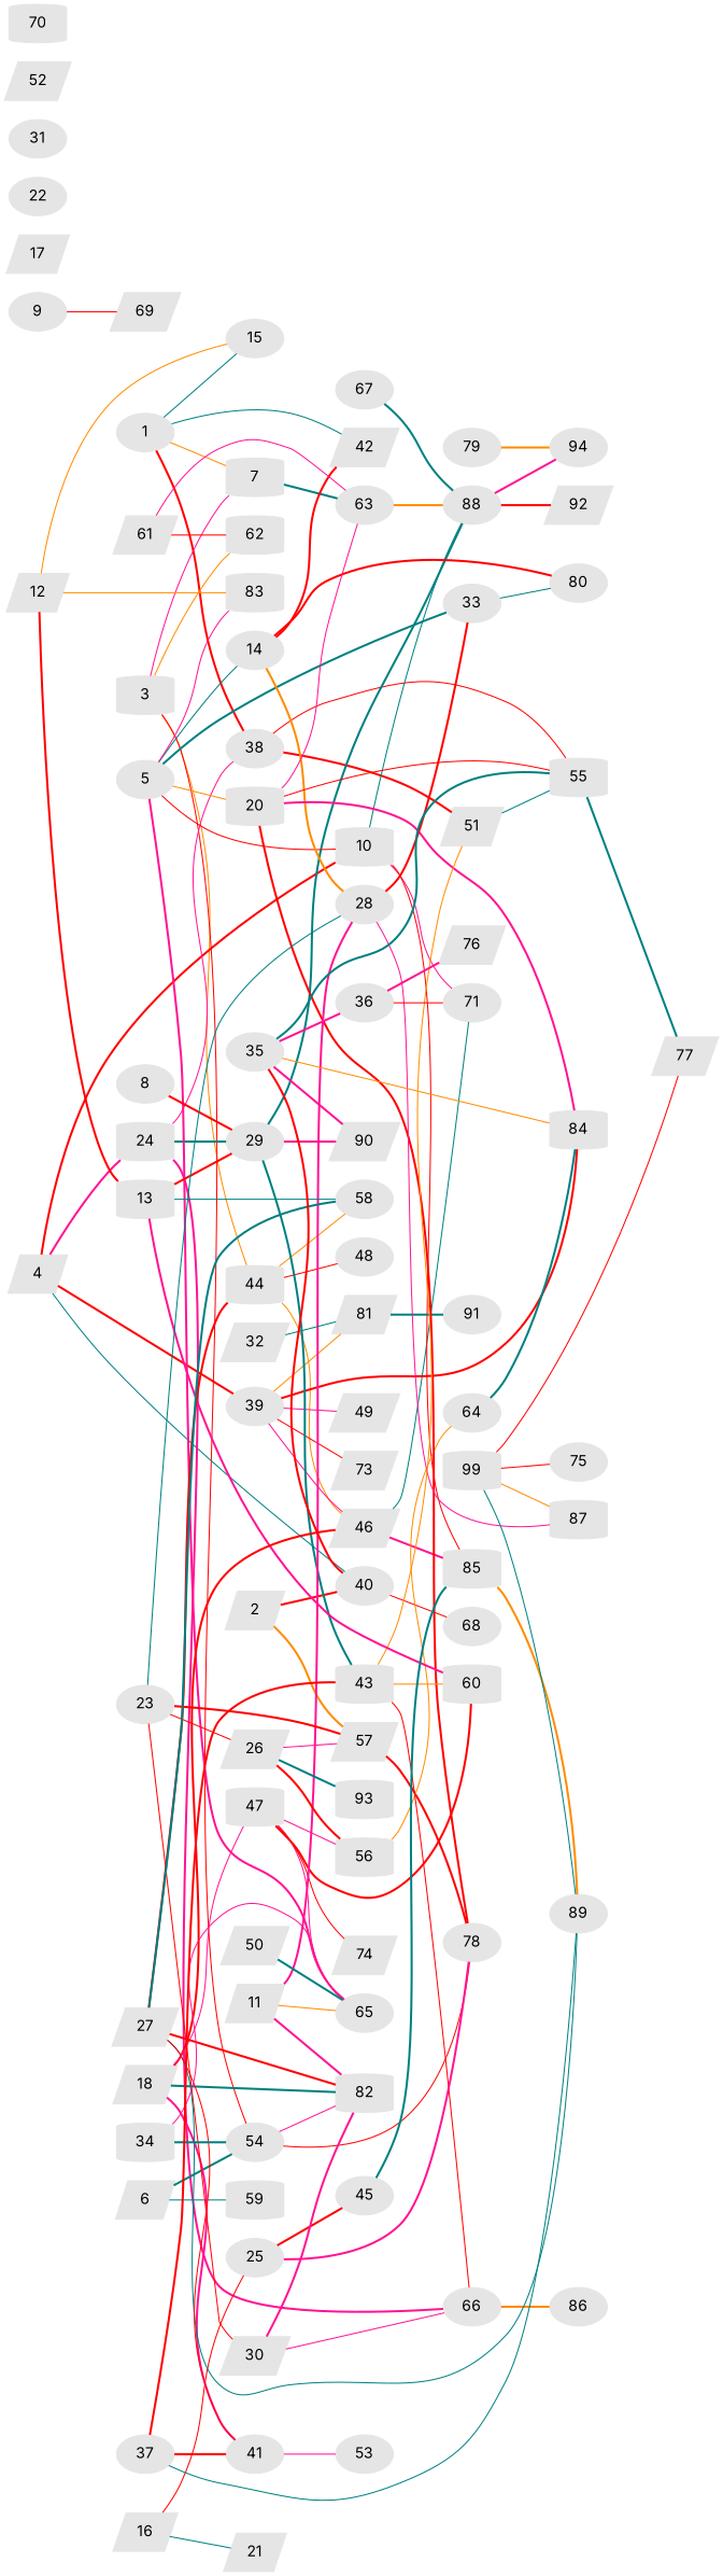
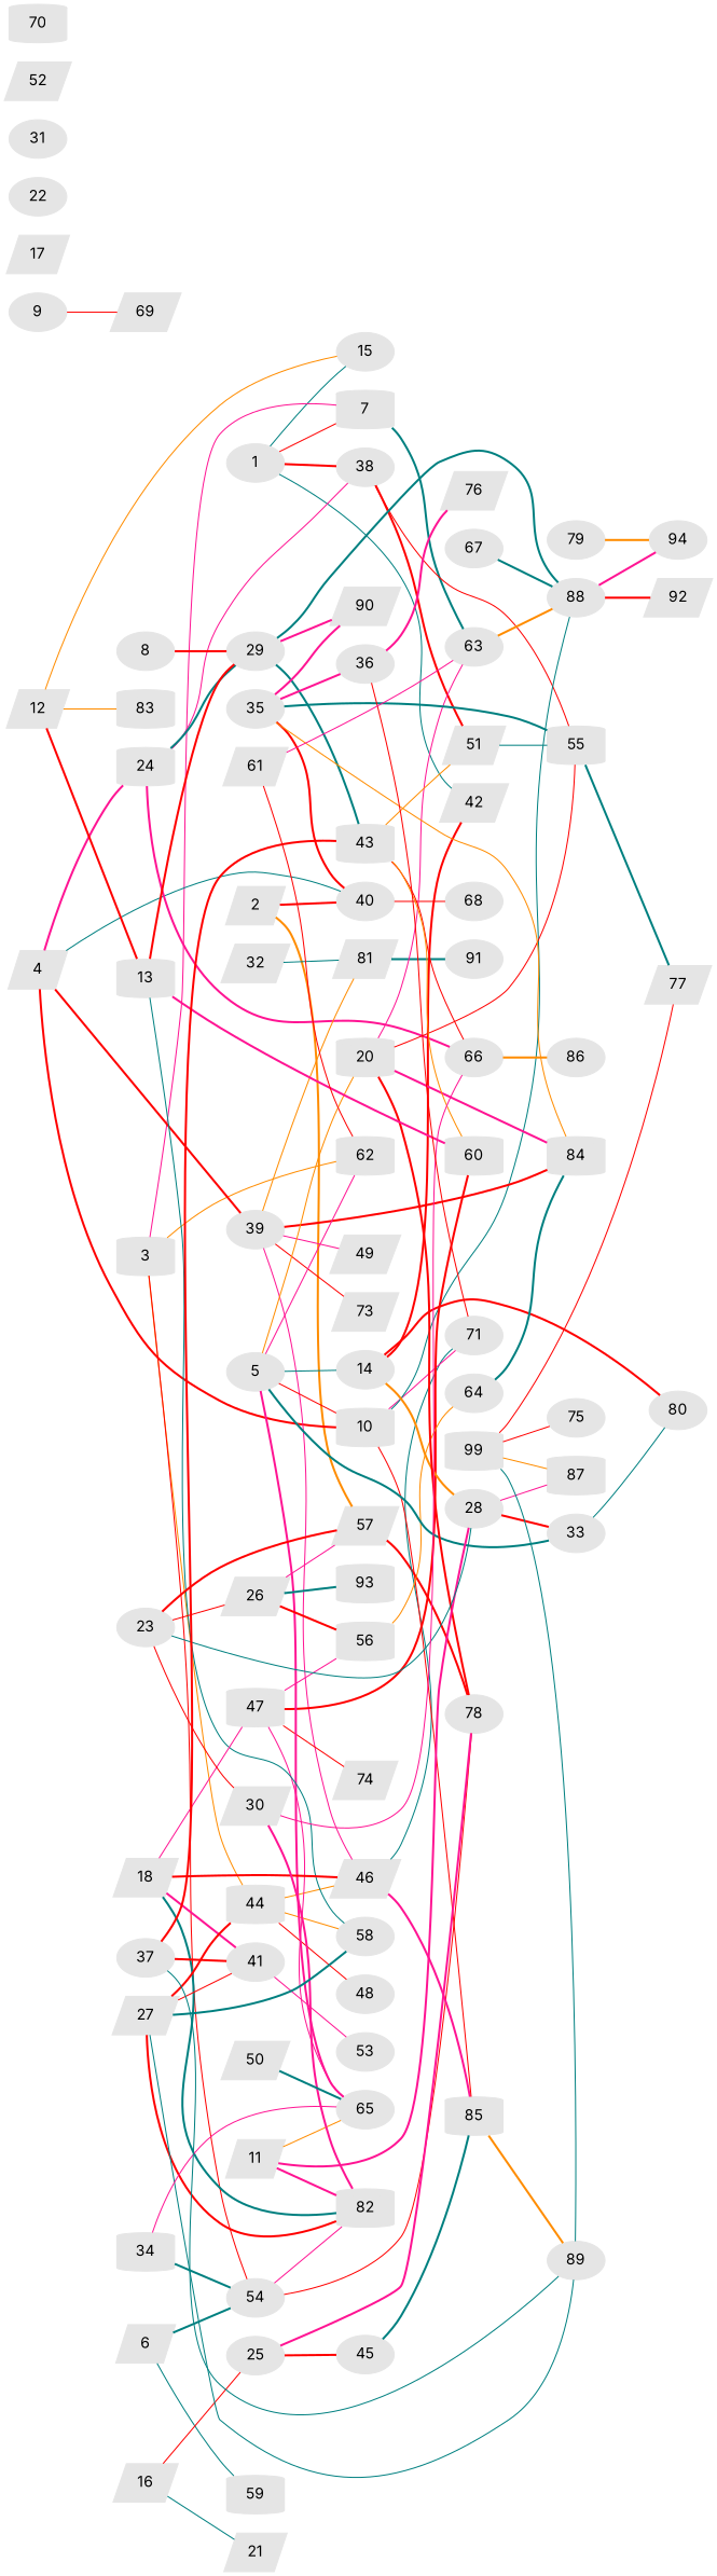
  graph {
    fontname=Inter
    rankdir=LR
    node [color=gray90 fontname=Inter shape=ellipse style=filled]
    edge [color=red fontname=Inter style=solid]
    7 [shape=cylinder]
    1
    15
    38
    42 [shape=parallelogram]
    63
    55 [shape=cylinder]
    51 [shape=parallelogram]
    2 [shape=parallelogram]
    40
    57 [shape=parallelogram]
    68
    78
    3 [shape=cylinder]
    44 [shape=cylinder]
    54
    62 [shape=cylinder]
    58
    46 [shape=parallelogram]
    48
    82 [shape=cylinder]
    4 [shape=parallelogram]
    10 [shape=cylinder]
    24 [shape=cylinder]
    39
    71
    85 [shape=cylinder]
    88
    29
    66
    84 [shape=cylinder]
    81 [shape=parallelogram]
    49 [shape=parallelogram]
    73 [shape=parallelogram]
    47 [shape=cylinder]
    65
    60 [shape=cylinder]
    56 [shape=cylinder]
    74 [shape=parallelogram]
    5
    14
    20 [shape=cylinder]
    33
    83 [shape=cylinder]
    28
    80
    6 [shape=parallelogram]
    59 [shape=cylinder]
    8
    43 [shape=cylinder]
    90 [shape=parallelogram]
    69 [shape=parallelogram]
    9
    89
    94
    92 [shape=parallelogram]
    11 [shape=parallelogram]
    87 [shape=cylinder]
    12 [shape=parallelogram]
    13 [shape=cylinder]
    16 [shape=parallelogram]
    21 [shape=parallelogram]
    25
    45
    17 [shape=parallelogram]
    18 [shape=parallelogram]
    41
    53
    n69 [label=99 shape=cylinder]
    75
    77 [shape=parallelogram]
    22
    23
    26 [shape=parallelogram]
    30 [shape=parallelogram]
    93 [shape=cylinder]
    86
    64
    27 [shape=parallelogram]
    31
    32 [shape=parallelogram]
    91
    34 [shape=cylinder]
    35
    36
    76 [shape=parallelogram]
    37
    50 [shape=parallelogram]
    52 [shape=parallelogram]
    61 [shape=parallelogram]
    67
    70 [shape=cylinder]
    79
    7 -- 63 [color=teal style=bold]
-   1 -- 7 [color=darkorange]
+   1 -- 7
    1 -- 15 [color=teal]
    1 -- 38 [style=bold]
    1 -- 42 [color=teal]
    38 -- 55
    38 -- 51 [style=bold]
    63 -- 88 [color=darkorange style=bold]
    55 -- 77 [color=teal style=bold]
    51 -- 55 [color=teal]
    2 -- 40 [style=bold]
    2 -- 57 [color=darkorange style=bold]
    40 -- 68
    57 -- 78 [style=bold]
    3 -- 7 [color=deeppink]
    3 -- 44 [color=darkorange]
    3 -- 54
    3 -- 62 [color=darkorange]
    44 -- 58 [color=darkorange]
    44 -- 46 [color=darkorange]
    44 -- 48
    54 -- 78
    54 -- 82 [color=deeppink]
    46 -- 71 [color=teal]
    46 -- 85 [color=deeppink style=bold]
    4 -- 40 [color=teal]
    4 -- 10 [style=bold]
    4 -- 24 [color=deeppink style=bold]
    4 -- 39 [style=bold]
    10 -- 71 [color=deeppink]
    10 -- 85
    10 -- 88 [color=teal]
    24 -- 38 [color=deeppink]
    24 -- 29 [color=teal style=bold]
    24 -- 66 [color=deeppink style=bold]
    39 -- 46 [color=deeppink]
    39 -- 84 [style=bold]
    39 -- 81 [color=darkorange]
    39 -- 49 [color=deeppink]
    39 -- 73
    85 -- 89 [color=darkorange style=bold]
    88 -- 94 [color=deeppink style=bold]
    88 -- 92 [style=bold]
    29 -- 88 [color=teal style=bold]
    29 -- 43 [color=teal style=bold]
    29 -- 90 [color=deeppink style=bold]
    66 -- 86 [color=darkorange style=bold]
    81 -- 91 [color=teal style=bold]
    47 -- 65 [color=deeppink]
    47 -- 60 [style=bold]
    47 -- 56 [color=deeppink]
    47 -- 74
    56 -- 64 [color=darkorange]
    5 -- 10
    5 -- 65 [color=deeppink style=bold]
    5 -- 14 [color=teal]
    5 -- 20 [color=darkorange]
    5 -- 33 [color=teal style=bold]
-   5 -- 83 [color=deeppink]
+   5 -- 62 [color=deeppink]
    14 -- 42 [style=bold]
    14 -- 28 [color=darkorange style=bold]
    14 -- 80 [style=bold]
    20 -- 63 [color=deeppink]
    20 -- 55
    20 -- 78 [style=bold]
    20 -- 84 [color=deeppink style=bold]
    33 -- 80 [color=teal]
    28 -- 33 [style=bold]
    28 -- 87 [color=deeppink]
    6 -- 54 [color=teal style=bold]
    6 -- 59 [color=teal]
    8 -- 29 [style=bold]
    43 -- 51 [color=darkorange]
    43 -- 66
    43 -- 60 [color=darkorange]
    9 -- 69
    11 -- 82 [color=deeppink style=bold]
    11 -- 65 [color=darkorange]
    11 -- 28 [color=deeppink style=bold]
    12 -- 15 [color=darkorange]
    12 -- 83 [color=darkorange]
    12 -- 13 [style=bold]
    13 -- 58 [color=teal]
    13 -- 29 [style=bold]
    13 -- 60 [color=deeppink style=bold]
    16 -- 21 [color=teal]
    16 -- 25
    25 -- 78 [color=deeppink style=bold]
    25 -- 45 [style=bold]
    45 -- 85 [color=teal style=bold]
    18 -- 46 [style=bold]
    18 -- 82 [color=teal style=bold]
    18 -- 47 [color=deeppink]
    18 -- 41 [color=deeppink style=bold]
    41 -- 53 [color=deeppink]
    n69 -- 89 [color=teal]
    n69 -- 87 [color=darkorange]
    n69 -- 75
    n69 -- 77
    23 -- 57 [style=bold]
    23 -- 28 [color=teal]
    23 -- 26
    23 -- 30
    26 -- 57 [color=deeppink]
    26 -- 56 [style=bold]
    26 -- 93 [color=teal style=bold]
    30 -- 82 [color=deeppink style=bold]
    30 -- 66 [color=deeppink]
    64 -- 84 [color=teal style=bold]
    27 -- 44 [style=bold]
    27 -- 58 [color=teal style=bold]
    27 -- 82 [style=bold]
    27 -- 89 [color=teal]
    27 -- 41
    32 -- 81 [color=teal]
    34 -- 54 [color=teal style=bold]
    34 -- 65 [color=deeppink]
    35 -- 55 [color=teal style=bold]
    35 -- 40 [style=bold]
    35 -- 84 [color=darkorange]
    35 -- 90 [color=deeppink style=bold]
    35 -- 36 [color=deeppink style=bold]
    36 -- 71
    36 -- 76 [color=deeppink style=bold]
    37 -- 43 [style=bold]
    37 -- 89 [color=teal]
    37 -- 41 [style=bold]
    50 -- 65 [color=teal style=bold]
    61 -- 63 [color=deeppink]
    61 -- 62
    67 -- 88 [color=teal style=bold]
    79 -- 94 [color=darkorange style=bold]
  }
